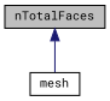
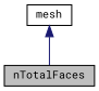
  digraph {
    rankdir=TB
    fontname="Roboto Mono"
    node [color=black fontname="Roboto Mono" fontsize=10 shape=record]
    n1 [fillcolor=grey75 fontcolor=black height=0.2 label=nTotalFaces style=filled width=0.4]
    n2 [height=0.2 label=mesh width=0.4]
-   n1 -> n2 [color=midnightblue dir=back fontname="Roboto Mono" fontsize=10 labelfontname=Helvetica labelfontsize=10 style=solid]
+   n2 -> n1 [color=midnightblue dir=back fontname="Roboto Mono" fontsize=10 labelfontname=Helvetica labelfontsize=10 style=solid]
  }
